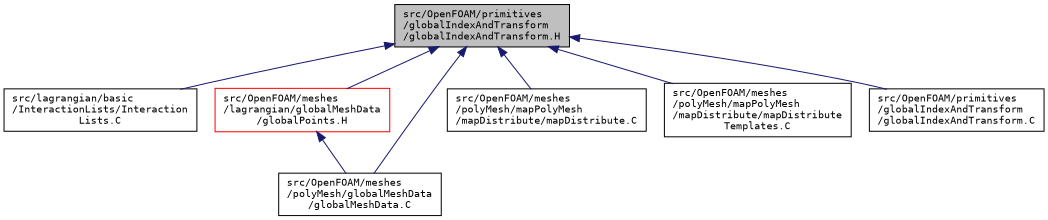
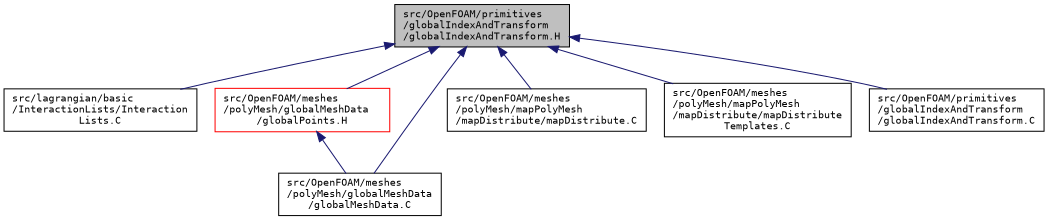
  digraph {
    fontname="DejaVu Sans Mono"
    node [color=black fontname="DejaVu Sans Mono" fontsize=10 shape=record]
    edge [color=midnightblue dir=back fontname="DejaVu Sans Mono" fontsize=10 labelfontname=FreeSans labelfontsize=10 style=solid]
    n1 [fillcolor=grey75 fontcolor=black height=0.2 label="src/OpenFOAM/primitives\l/globalIndexAndTransform\l/globalIndexAndTransform.H" style=filled width=0.4]
    n2 [height=0.2 label="src/lagrangian/basic\l/InteractionLists/Interaction\lLists.C" width=0.4]
-   n3 [color=red height=0.2 label="src/OpenFOAM/meshes\l/lagrangian/globalMeshData\l/globalPoints.H" width=0.4]
+   n3 [color=red height=0.2 label="src/OpenFOAM/meshes\l/polyMesh/globalMeshData\l/globalPoints.H" width=0.4]
    n4 [height=0.2 label="src/OpenFOAM/meshes\l/polyMesh/globalMeshData\l/globalMeshData.C" width=0.4]
    n5 [height=0.2 label="src/OpenFOAM/meshes\l/polyMesh/mapPolyMesh\l/mapDistribute/mapDistribute.C" width=0.4]
    n6 [height=0.2 label="src/OpenFOAM/meshes\l/polyMesh/mapPolyMesh\l/mapDistribute/mapDistribute\lTemplates.C" width=0.4]
    n7 [height=0.2 label="src/OpenFOAM/primitives\l/globalIndexAndTransform\l/globalIndexAndTransform.C" width=0.4]
    n1 -> n2
    n1 -> n3
    n1 -> n4
    n1 -> n5
    n1 -> n6
    n1 -> n7
    n3 -> n4
  }
